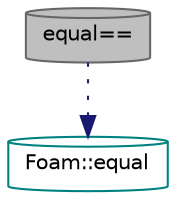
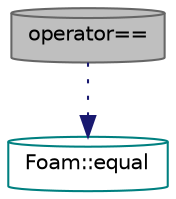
  digraph {
    rankdir=TB
    node [fontname=Helvetica fontsize=10 shape=cylinder]
-   n1 [color=gray40 fillcolor=grey75 fontcolor=black height=0.2 label="equal==" style=filled width=0.4]
+   n1 [color=gray40 fillcolor=grey75 fontcolor=black height=0.2 label="operator==" style=filled width=0.4]
    n2 [color=teal height=0.2 label="Foam::equal" width=0.4]
    n1 -> n2 [color=midnightblue fontname=Helvetica fontsize=10 labelfontname=Helvetica labelfontsize=10 style=dotted]
  }
